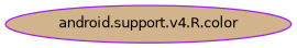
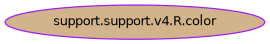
  digraph {
    rankdir=LR
    fontname="DejaVu Sans"
-   n1 [color=purple fillcolor=tan fontname="DejaVu Sans" fontsize=10 height=0.2 label="android.support.v4.R.color" shape=ellipse style=filled width=0.4]
+   n1 [color=purple fillcolor=tan fontname="DejaVu Sans" fontsize=10 height=0.2 label="support.support.v4.R.color" shape=ellipse style=filled width=0.4]
  }
